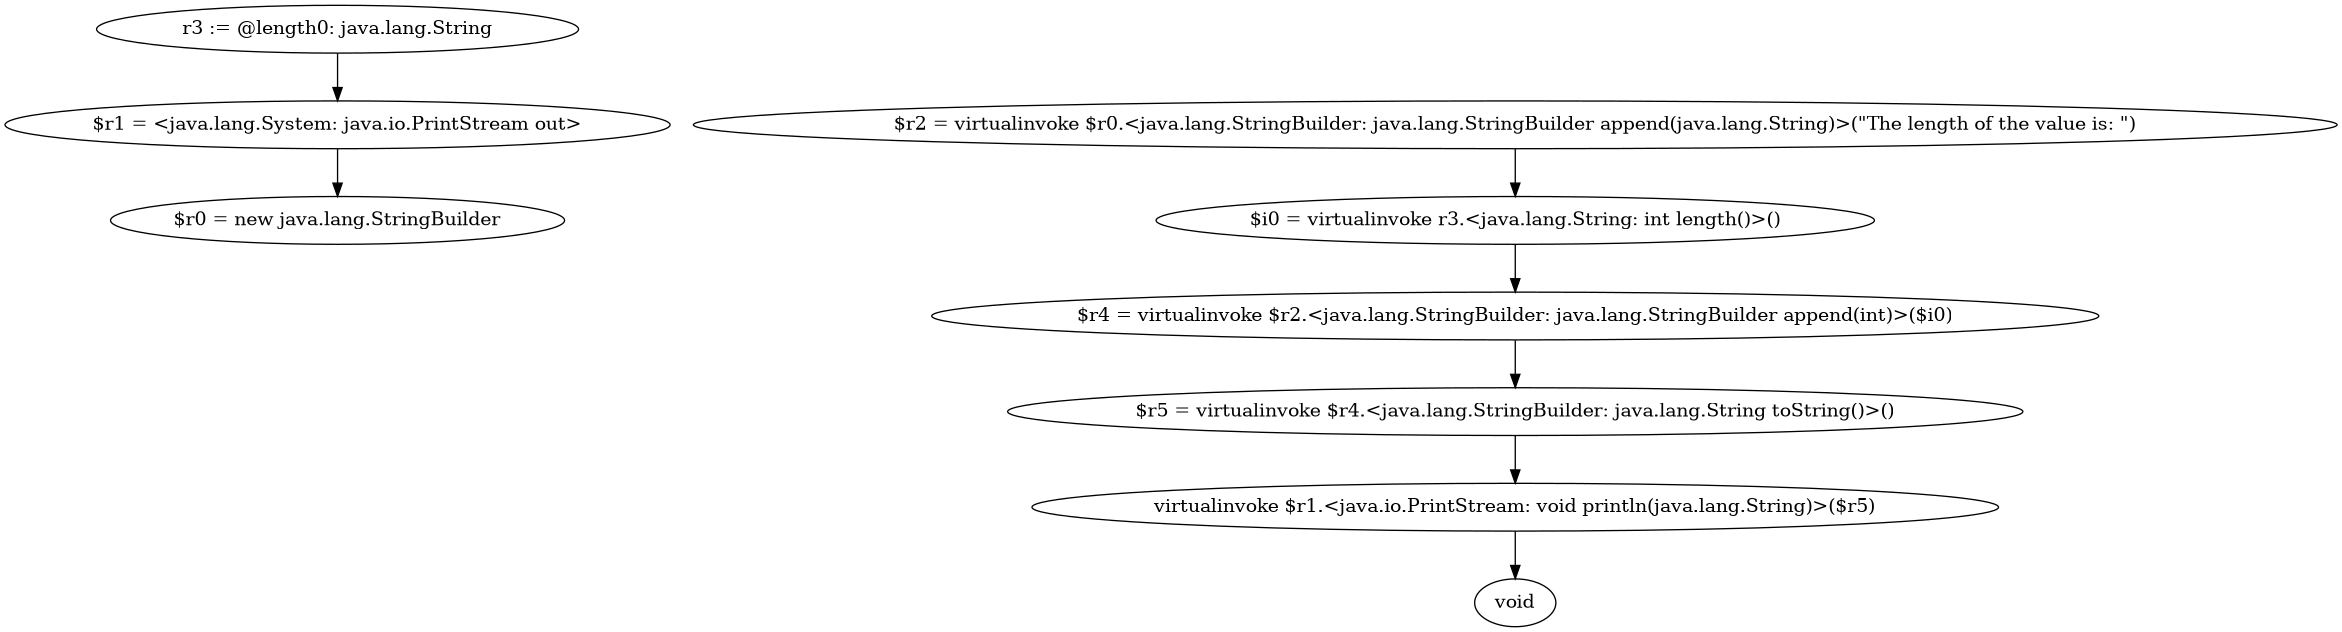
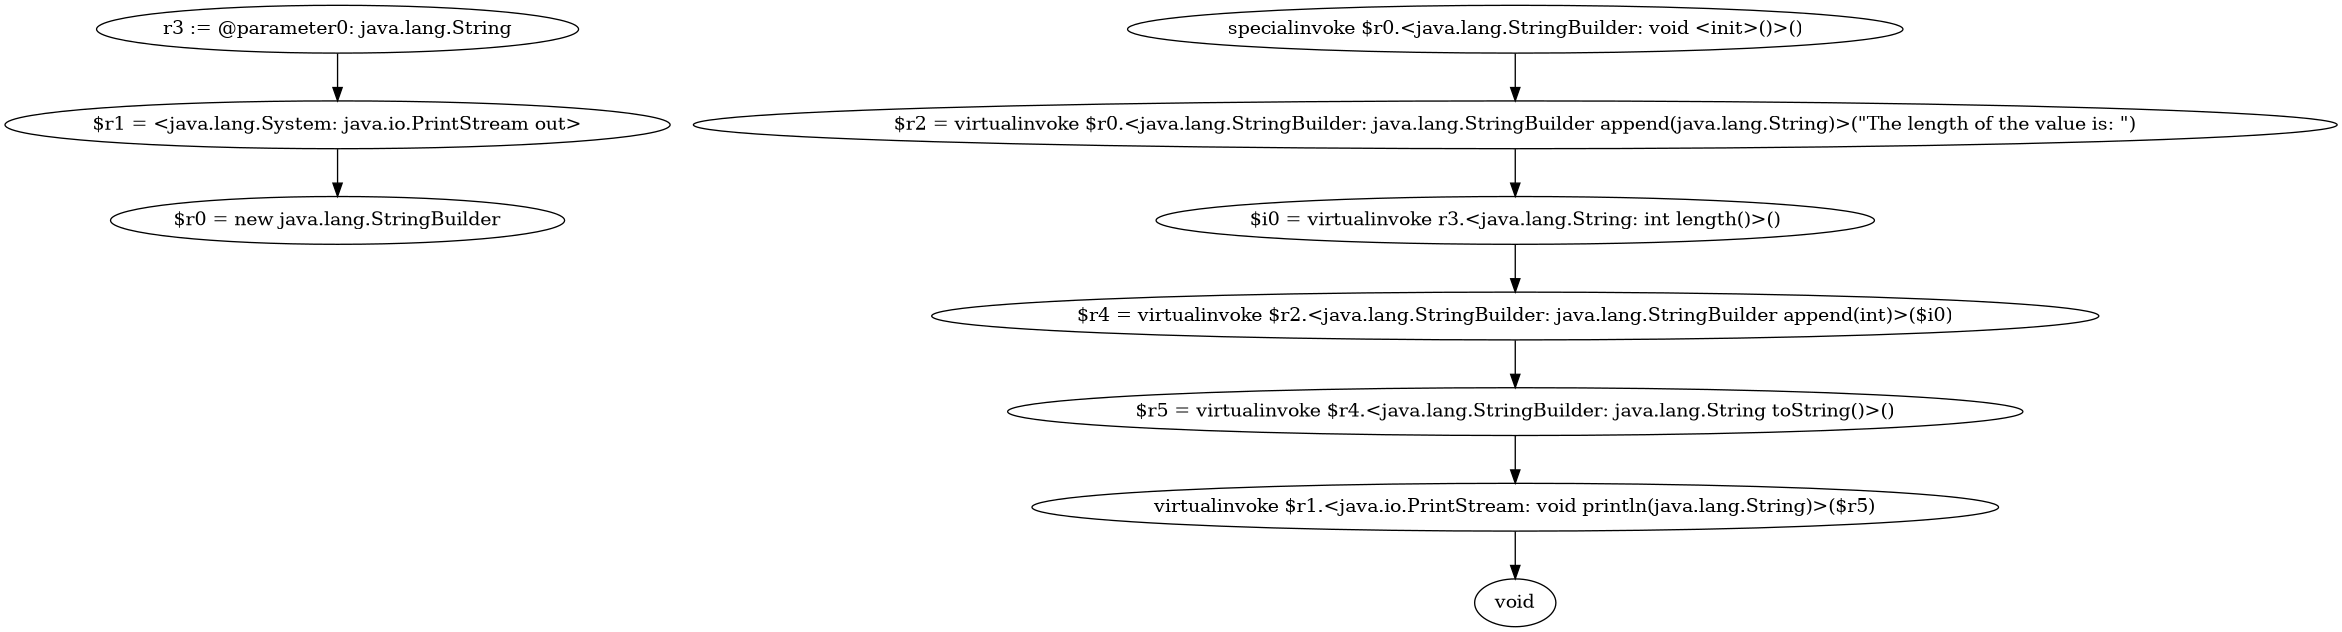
  digraph {
-   "r3 := @parameter0: java.lang.String" [label="r3 := @length0: java.lang.String"]
+   "r3 := @parameter0: java.lang.String"
    "$r1 = <java.lang.System: java.io.PrintStream out>"
    "$r0 = new java.lang.StringBuilder"
+   "specialinvoke $r0.<java.lang.StringBuilder: void <init>()>()"
    "$r2 = virtualinvoke $r0.<java.lang.StringBuilder: java.lang.StringBuilder append(java.lang.String)>(\"The length of the value is: \")"
    "$i0 = virtualinvoke r3.<java.lang.String: int length()>()"
    "$r4 = virtualinvoke $r2.<java.lang.StringBuilder: java.lang.StringBuilder append(int)>($i0)"
    "$r5 = virtualinvoke $r4.<java.lang.StringBuilder: java.lang.String toString()>()"
    "virtualinvoke $r1.<java.io.PrintStream: void println(java.lang.String)>($r5)"
    n10 [label=void]
    "r3 := @parameter0: java.lang.String" -> "$r1 = <java.lang.System: java.io.PrintStream out>"
    "$r1 = <java.lang.System: java.io.PrintStream out>" -> "$r0 = new java.lang.StringBuilder"
+   "specialinvoke $r0.<java.lang.StringBuilder: void <init>()>()" -> "$r2 = virtualinvoke $r0.<java.lang.StringBuilder: java.lang.StringBuilder append(java.lang.String)>(\"The length of the value is: \")"
    "$r2 = virtualinvoke $r0.<java.lang.StringBuilder: java.lang.StringBuilder append(java.lang.String)>(\"The length of the value is: \")" -> "$i0 = virtualinvoke r3.<java.lang.String: int length()>()"
    "$i0 = virtualinvoke r3.<java.lang.String: int length()>()" -> "$r4 = virtualinvoke $r2.<java.lang.StringBuilder: java.lang.StringBuilder append(int)>($i0)"
    "$r4 = virtualinvoke $r2.<java.lang.StringBuilder: java.lang.StringBuilder append(int)>($i0)" -> "$r5 = virtualinvoke $r4.<java.lang.StringBuilder: java.lang.String toString()>()"
    "$r5 = virtualinvoke $r4.<java.lang.StringBuilder: java.lang.String toString()>()" -> "virtualinvoke $r1.<java.io.PrintStream: void println(java.lang.String)>($r5)"
    "virtualinvoke $r1.<java.io.PrintStream: void println(java.lang.String)>($r5)" -> n10
  }
